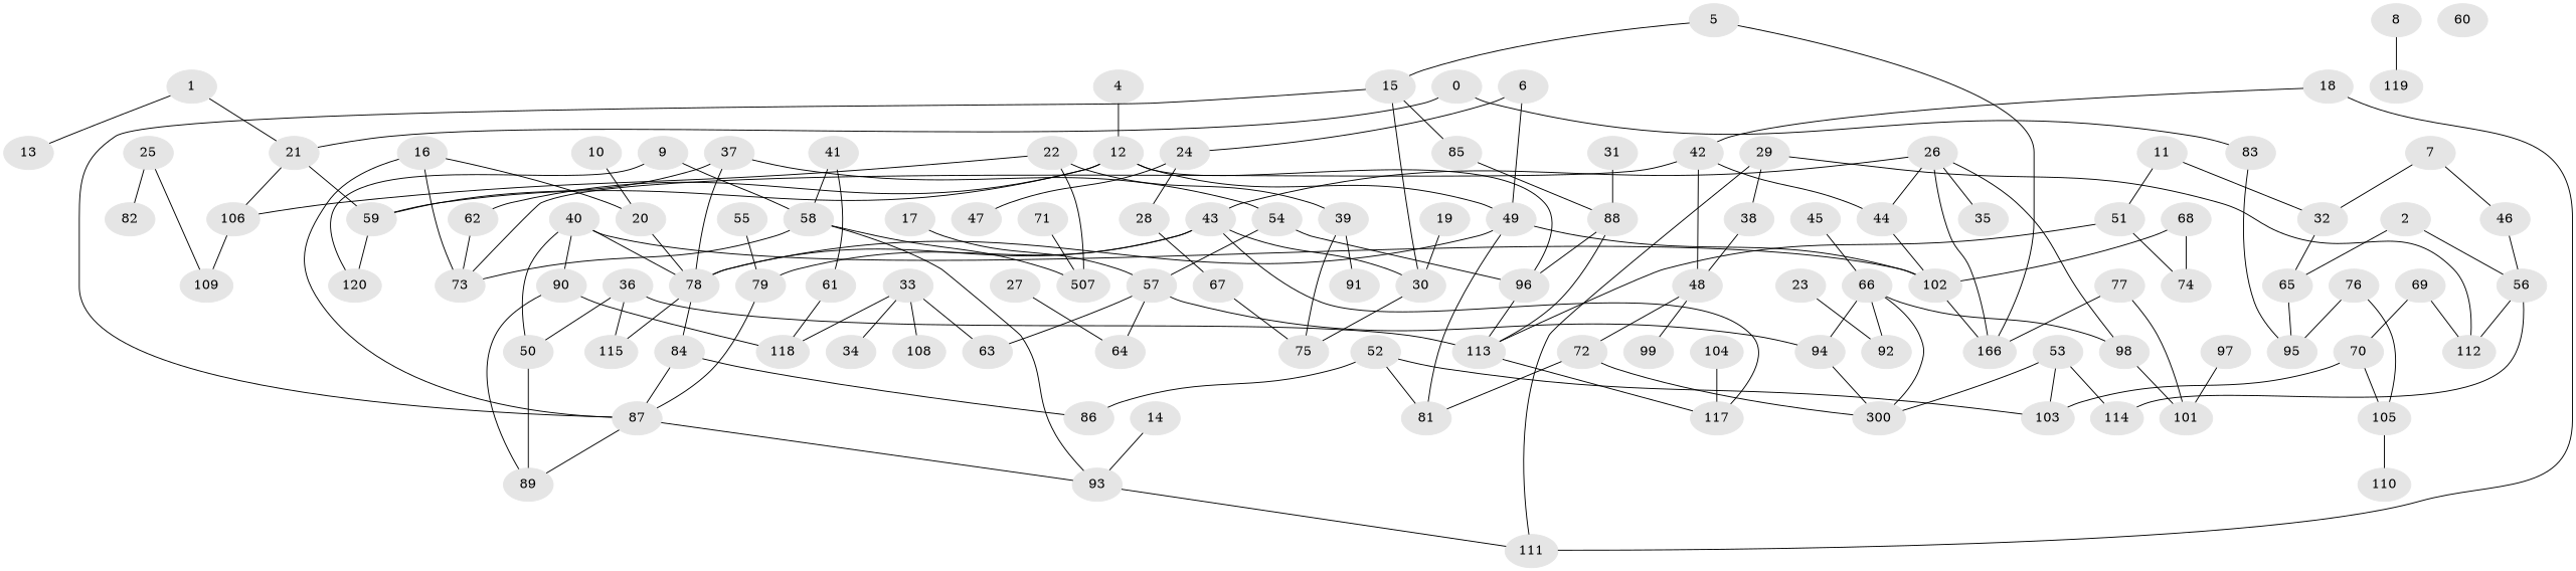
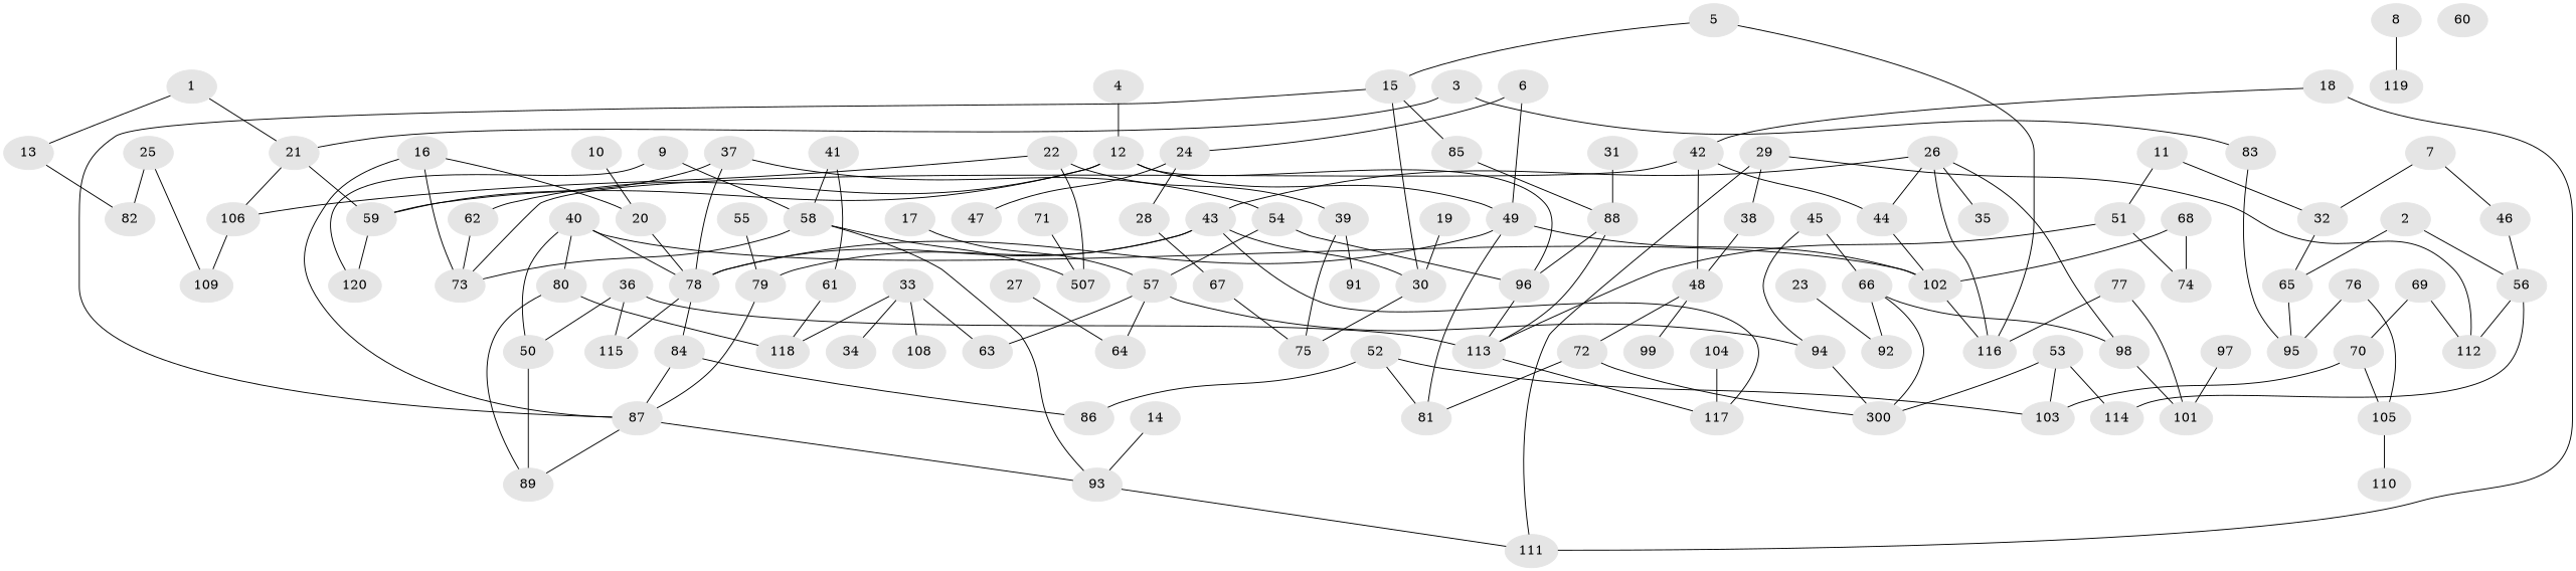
  graph {
    fontname="DejaVu Serif"
    node [color=gray90 fontname="DejaVu Serif" style=filled]
    edge [fontname="DejaVu Serif"]
    1
    13
    21
    82
    59
    106
    2
    56
    65
    112
    114
    95
-   3 [label=0]
+   3
    83
    4
    12
    49
    62
    96
    5
    15
-   116 [label=166]
+   116
    30
    85
    87
    6
    24
    28
    47
    78
    102
    81
    7
    32
    46
    8
    119
    37
    54
    9
    58
    120
    93
    73
    n45 [label=507]
    10
    20
    11
    51
    113
    74
    14
    111
    75
    88
    89
    16
    17
    57
    64
    63
    94
    18
    42
    44
    48
    19
    115
    84
    109
    22
    39
    91
    23
    92
    67
    25
    26
    35
    43
    98
    79
    117
    101
    27
    29
    38
    31
    33
    34
    108
    118
    36
    50
    72
    99
    40
-   80 [label=90]
+   80
    41
    61
    45
    66
    n103 [label=300]
    52
    86
    103
    53
    55
    60
    68
    69
    70
    105
    110
    71
    76
    77
    97
    104
    1 -- 13
    1 -- 21
+   13 -- 82
    21 -- 59
    21 -- 106
    59 -- 120
    106 -- 109
    2 -- 56
    2 -- 65
    56 -- 112
    56 -- 114
    65 -- 95
    3 -- 21
    3 -- 83
    83 -- 95
    4 -- 12
    12 -- 59
    12 -- 49
    12 -- 62
    12 -- 96
    49 -- 78
    49 -- 102
    49 -- 81
    62 -- 73
    96 -- 113
    5 -- 15
    5 -- 116
    15 -- 30
    15 -- 85
    15 -- 87
    30 -- 75
    85 -- 88
    87 -- 93
    87 -- 89
    6 -- 49
    6 -- 24
    24 -- 28
    24 -- 47
    28 -- 67
    78 -- 115
    78 -- 84
    102 -- 116
    7 -- 32
    7 -- 46
    32 -- 65
    46 -- 56
    8 -- 119
    37 -- 59
    37 -- 78
    37 -- 54
    54 -- 96
    54 -- 57
    9 -- 58
    9 -- 120
    58 -- 93
    58 -- 73
    58 -- n45
    93 -- 111
    10 -- 20
    20 -- 78
    11 -- 32
    11 -- 51
    51 -- 113
    51 -- 74
    113 -- 117
    14 -- 93
    88 -- 96
    88 -- 113
    16 -- 87
    16 -- 73
    16 -- 20
    17 -- 57
    57 -- 64
    57 -- 63
    57 -- 94
    94 -- n103
    18 -- 111
    18 -- 42
    42 -- 73
    42 -- 44
    42 -- 48
    44 -- 102
    48 -- 72
    48 -- 99
    19 -- 30
    84 -- 87
    84 -- 86
    22 -- 106
    22 -- n45
    22 -- 39
    39 -- 75
    39 -- 91
    23 -- 92
    67 -- 75
    25 -- 82
    25 -- 109
    26 -- 116
    26 -- 44
    26 -- 35
    26 -- 43
    26 -- 98
    43 -- 30
    43 -- 78
    43 -- 79
    43 -- 117
    98 -- 101
    79 -- 87
    27 -- 64
    29 -- 112
    29 -- 111
    29 -- 38
    38 -- 48
    31 -- 88
    33 -- 63
    33 -- 34
    33 -- 108
    33 -- 118
    36 -- 113
    36 -- 115
    36 -- 50
    50 -- 89
    72 -- 81
    72 -- n103
    40 -- 78
    40 -- 102
    40 -- 50
    40 -- 80
    80 -- 89
    80 -- 118
    41 -- 58
    41 -- 61
    61 -- 118
-   66 -- 94
+   45 -- 94
    45 -- 66
    66 -- 92
    66 -- 98
    66 -- n103
    52 -- 81
    52 -- 86
    52 -- 103
    53 -- 114
    53 -- n103
    53 -- 103
    55 -- 79
    68 -- 102
    68 -- 74
    69 -- 112
    69 -- 70
    70 -- 103
    70 -- 105
    105 -- 110
    71 -- n45
    76 -- 95
    76 -- 105
    77 -- 116
    77 -- 101
    97 -- 101
    104 -- 117
  }
